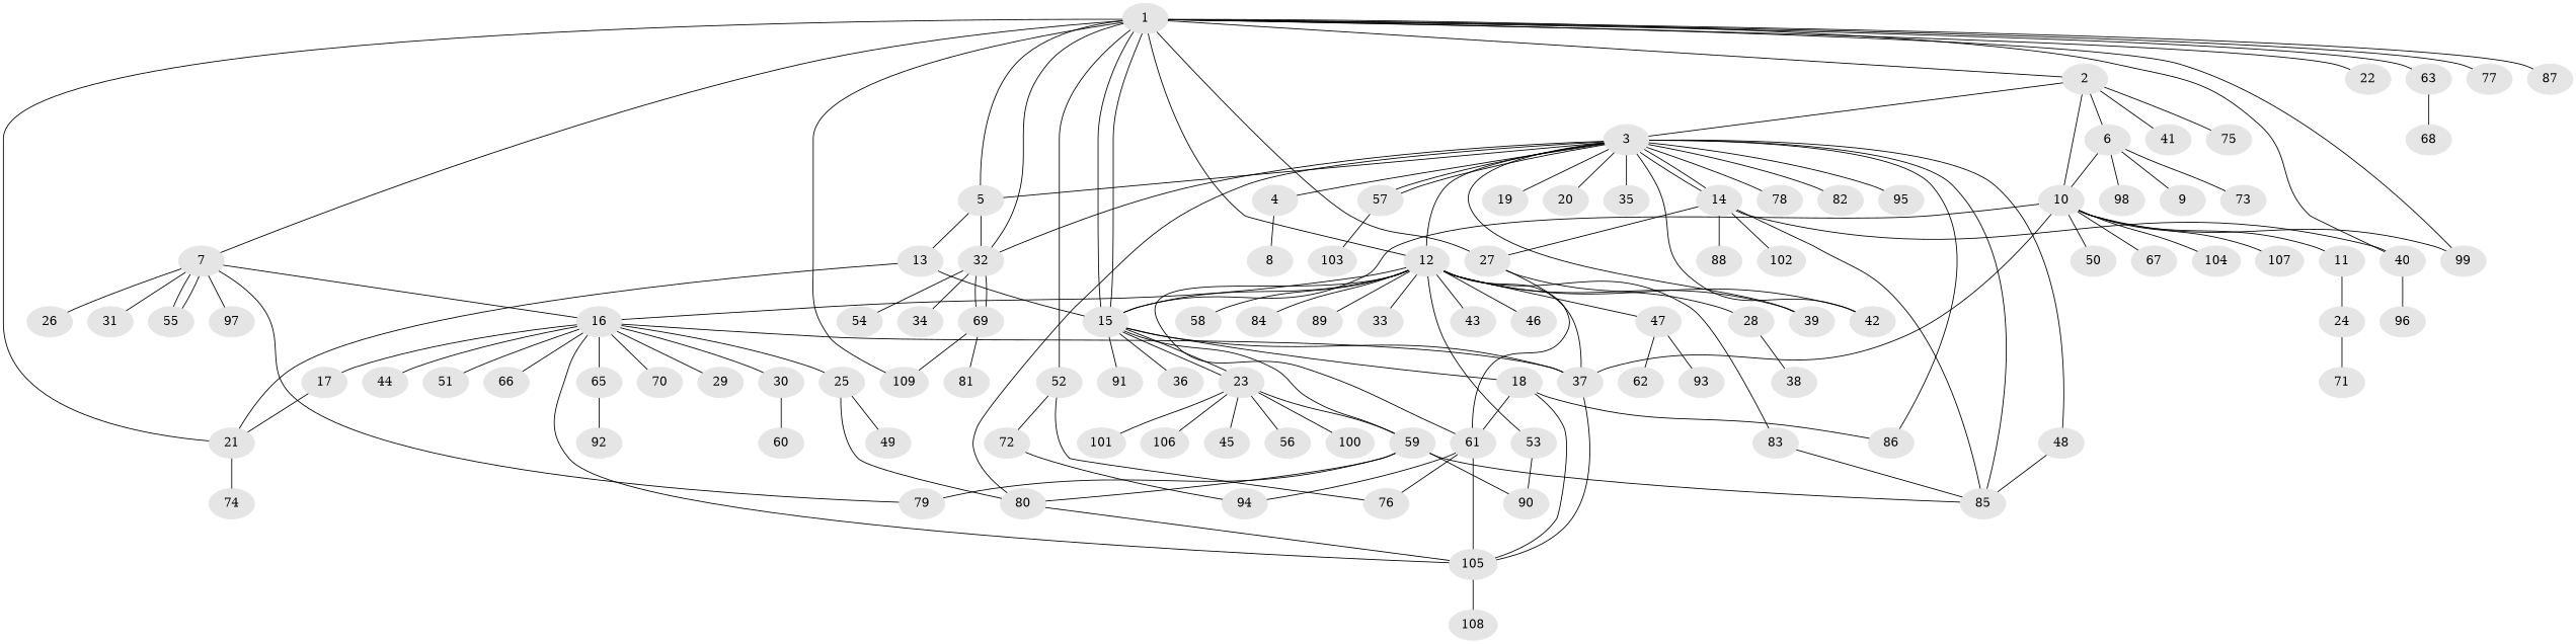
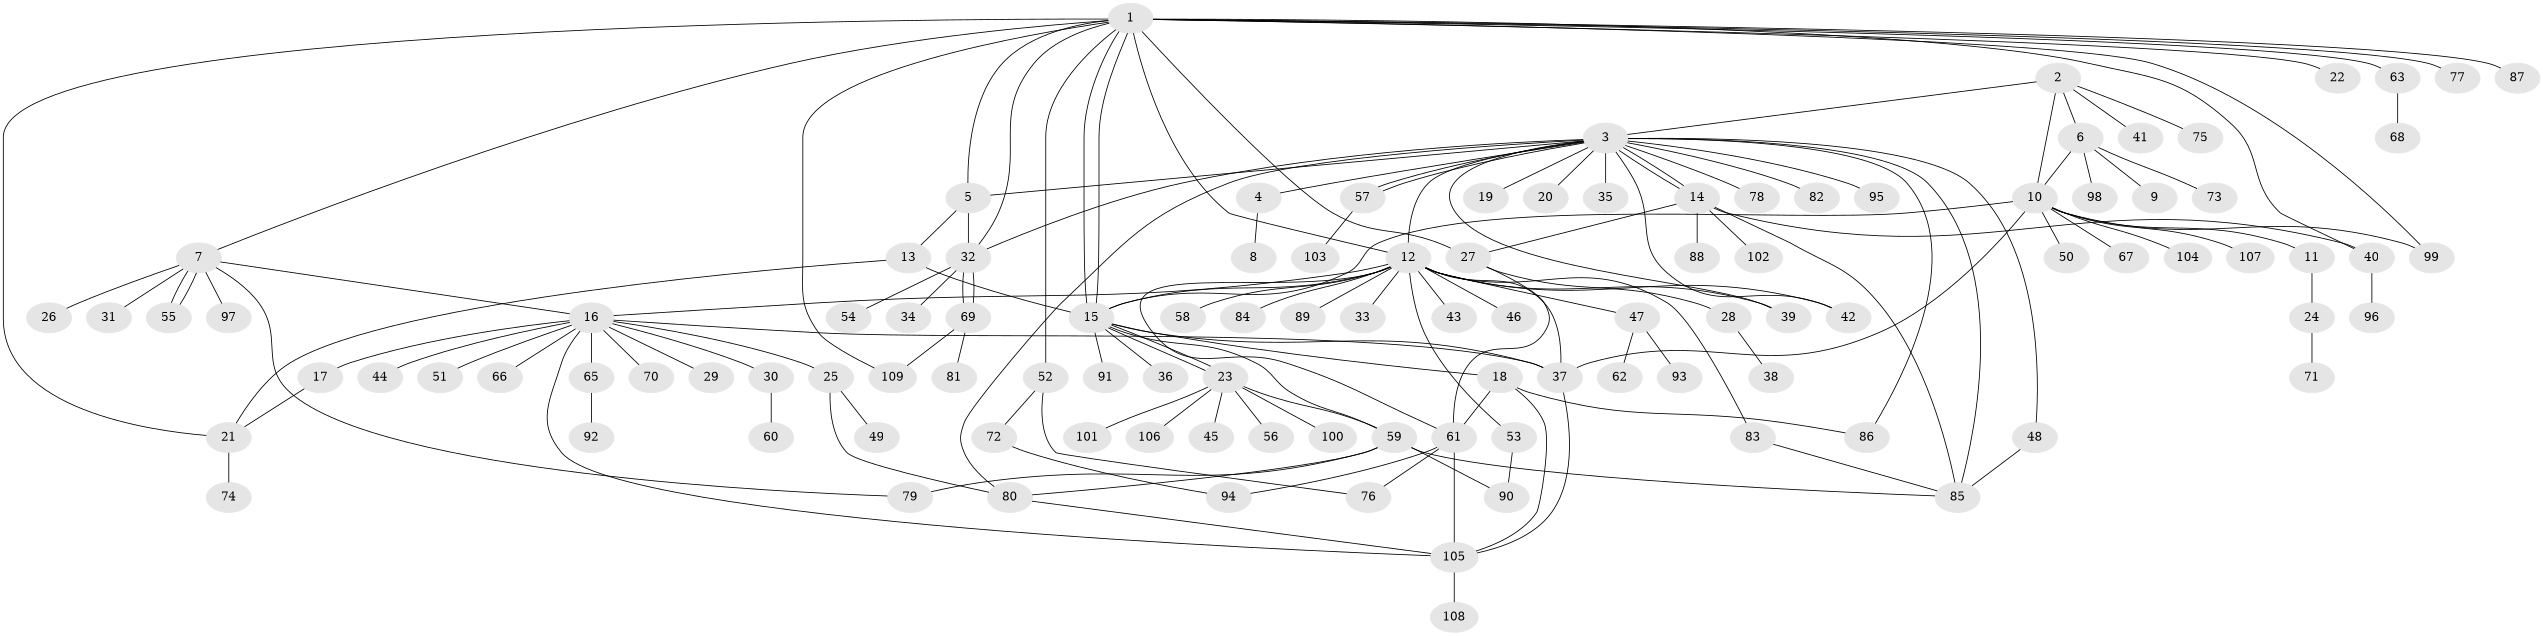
  graph {
    fontname="DejaVu Serif"
    node [color=gray90 fontname="DejaVu Serif" style=filled]
    edge [fontname="DejaVu Serif"]
    1
    2
    5
    7
    12
    15
    21
    22
    27
    32
    40
    52
    63
    77
    87
    99
    109
    3
    6
    10
    41
    75
    13
    16
    26
    31
    55
    79
    97
    39
    42
    37
    33
    43
    46
    47
    53
    58
    61
    83
    84
    89
    18
    23
    36
    59
    91
    74
    28
    34
    54
    69
    96
    72
    76
    68
    4
    14
    19
    20
    35
    48
    57
    78
    80
    82
    85
    86
    95
    9
    73
    98
    11
    50
    67
    104
    107
    8
    88
    102
    103
    105
    17
    25
    29
    30
    44
    51
    65
    66
    70
    24
    71
    62
    93
    90
    94
    45
    56
    100
    101
    106
    49
    60
    92
    108
    38
    81
-   1 -- 2
    1 -- 5
    1 -- 7
    1 -- 12
    1 -- 15
    1 -- 15
    1 -- 21
    1 -- 22
    1 -- 27
    1 -- 32
    1 -- 40
    1 -- 52
    1 -- 63
    1 -- 77
    1 -- 87
    1 -- 99
    1 -- 109
    2 -- 3
    2 -- 6
    2 -- 10
    2 -- 41
    2 -- 75
    5 -- 32
    5 -- 13
    7 -- 16
    7 -- 26
    7 -- 31
    7 -- 55
    7 -- 55
    7 -- 79
    7 -- 97
    12 -- 15
    12 -- 16
    12 -- 39
    12 -- 42
    12 -- 37
    12 -- 33
    12 -- 43
    12 -- 46
    12 -- 47
    12 -- 53
    12 -- 58
    12 -- 61
    12 -- 83
    12 -- 84
    12 -- 89
    15 -- 37
    15 -- 18
    15 -- 23
    15 -- 23
    15 -- 36
    15 -- 59
    15 -- 91
    21 -- 74
    27 -- 61
    27 -- 28
    32 -- 34
    32 -- 54
    32 -- 69
    32 -- 69
    40 -- 96
    52 -- 72
    52 -- 76
    63 -- 68
    3 -- 5
    3 -- 12
    3 -- 32
    3 -- 39
    3 -- 42
    3 -- 4
    3 -- 14
    3 -- 14
    3 -- 19
    3 -- 20
    3 -- 35
    3 -- 48
    3 -- 57
    3 -- 57
    3 -- 78
    3 -- 80
    3 -- 82
    3 -- 85
    3 -- 86
    3 -- 95
    6 -- 10
    6 -- 9
    6 -- 73
    6 -- 98
    10 -- 15
    10 -- 99
    10 -- 37
    10 -- 11
    10 -- 50
    10 -- 67
    10 -- 104
    10 -- 107
    13 -- 15
    13 -- 21
    16 -- 37
    16 -- 105
    16 -- 17
    16 -- 25
    16 -- 29
    16 -- 30
    16 -- 44
    16 -- 51
    16 -- 65
    16 -- 66
    16 -- 70
    37 -- 105
    47 -- 62
    47 -- 93
    53 -- 90
    61 -- 76
    61 -- 105
    61 -- 94
    83 -- 85
    18 -- 61
    18 -- 86
    18 -- 105
    23 -- 59
    23 -- 45
    23 -- 56
    23 -- 100
    23 -- 101
    23 -- 106
    59 -- 79
    59 -- 80
    59 -- 85
    59 -- 90
    28 -- 38
    69 -- 109
    69 -- 81
    72 -- 94
    4 -- 8
    14 -- 27
    14 -- 40
    14 -- 85
    14 -- 88
    14 -- 102
    48 -- 85
    57 -- 103
    80 -- 105
    11 -- 24
    105 -- 108
    17 -- 21
    25 -- 80
    25 -- 49
    30 -- 60
    65 -- 92
    24 -- 71
  }
